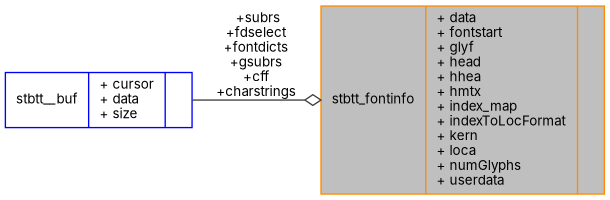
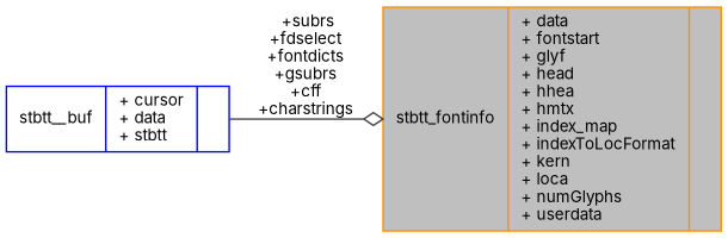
  digraph {
    rankdir=LR
    fontname=Inter
    node [fontname=Inter fontsize=10 shape=record style=filled]
    n1 [color=darkorange fillcolor=grey75 fontcolor=black height=0.2 label="{stbtt_fontinfo\n|+ data\l+ fontstart\l+ glyf\l+ head\l+ hhea\l+ hmtx\l+ index_map\l+ indexToLocFormat\l+ kern\l+ loca\l+ numGlyphs\l+ userdata\l|}" width=0.4]
-   n2 [color=blue fillcolor=white height=0.2 label="{stbtt__buf\n|+ cursor\l+ data\l+ size\l|}" width=0.4]
+   n2 [color=blue fillcolor=white height=0.2 label="{stbtt__buf\n|+ cursor\l+ data\l+ stbtt\l|}" width=0.4]
    n2 -> n1 [arrowhead=odiamond color=grey25 fontname=Inter fontsize=10 label=" +subrs\n+fdselect\n+fontdicts\n+gsubrs\n+cff\n+charstrings" labelfontname=Helvetica labelfontsize=10 style=solid]
  }
